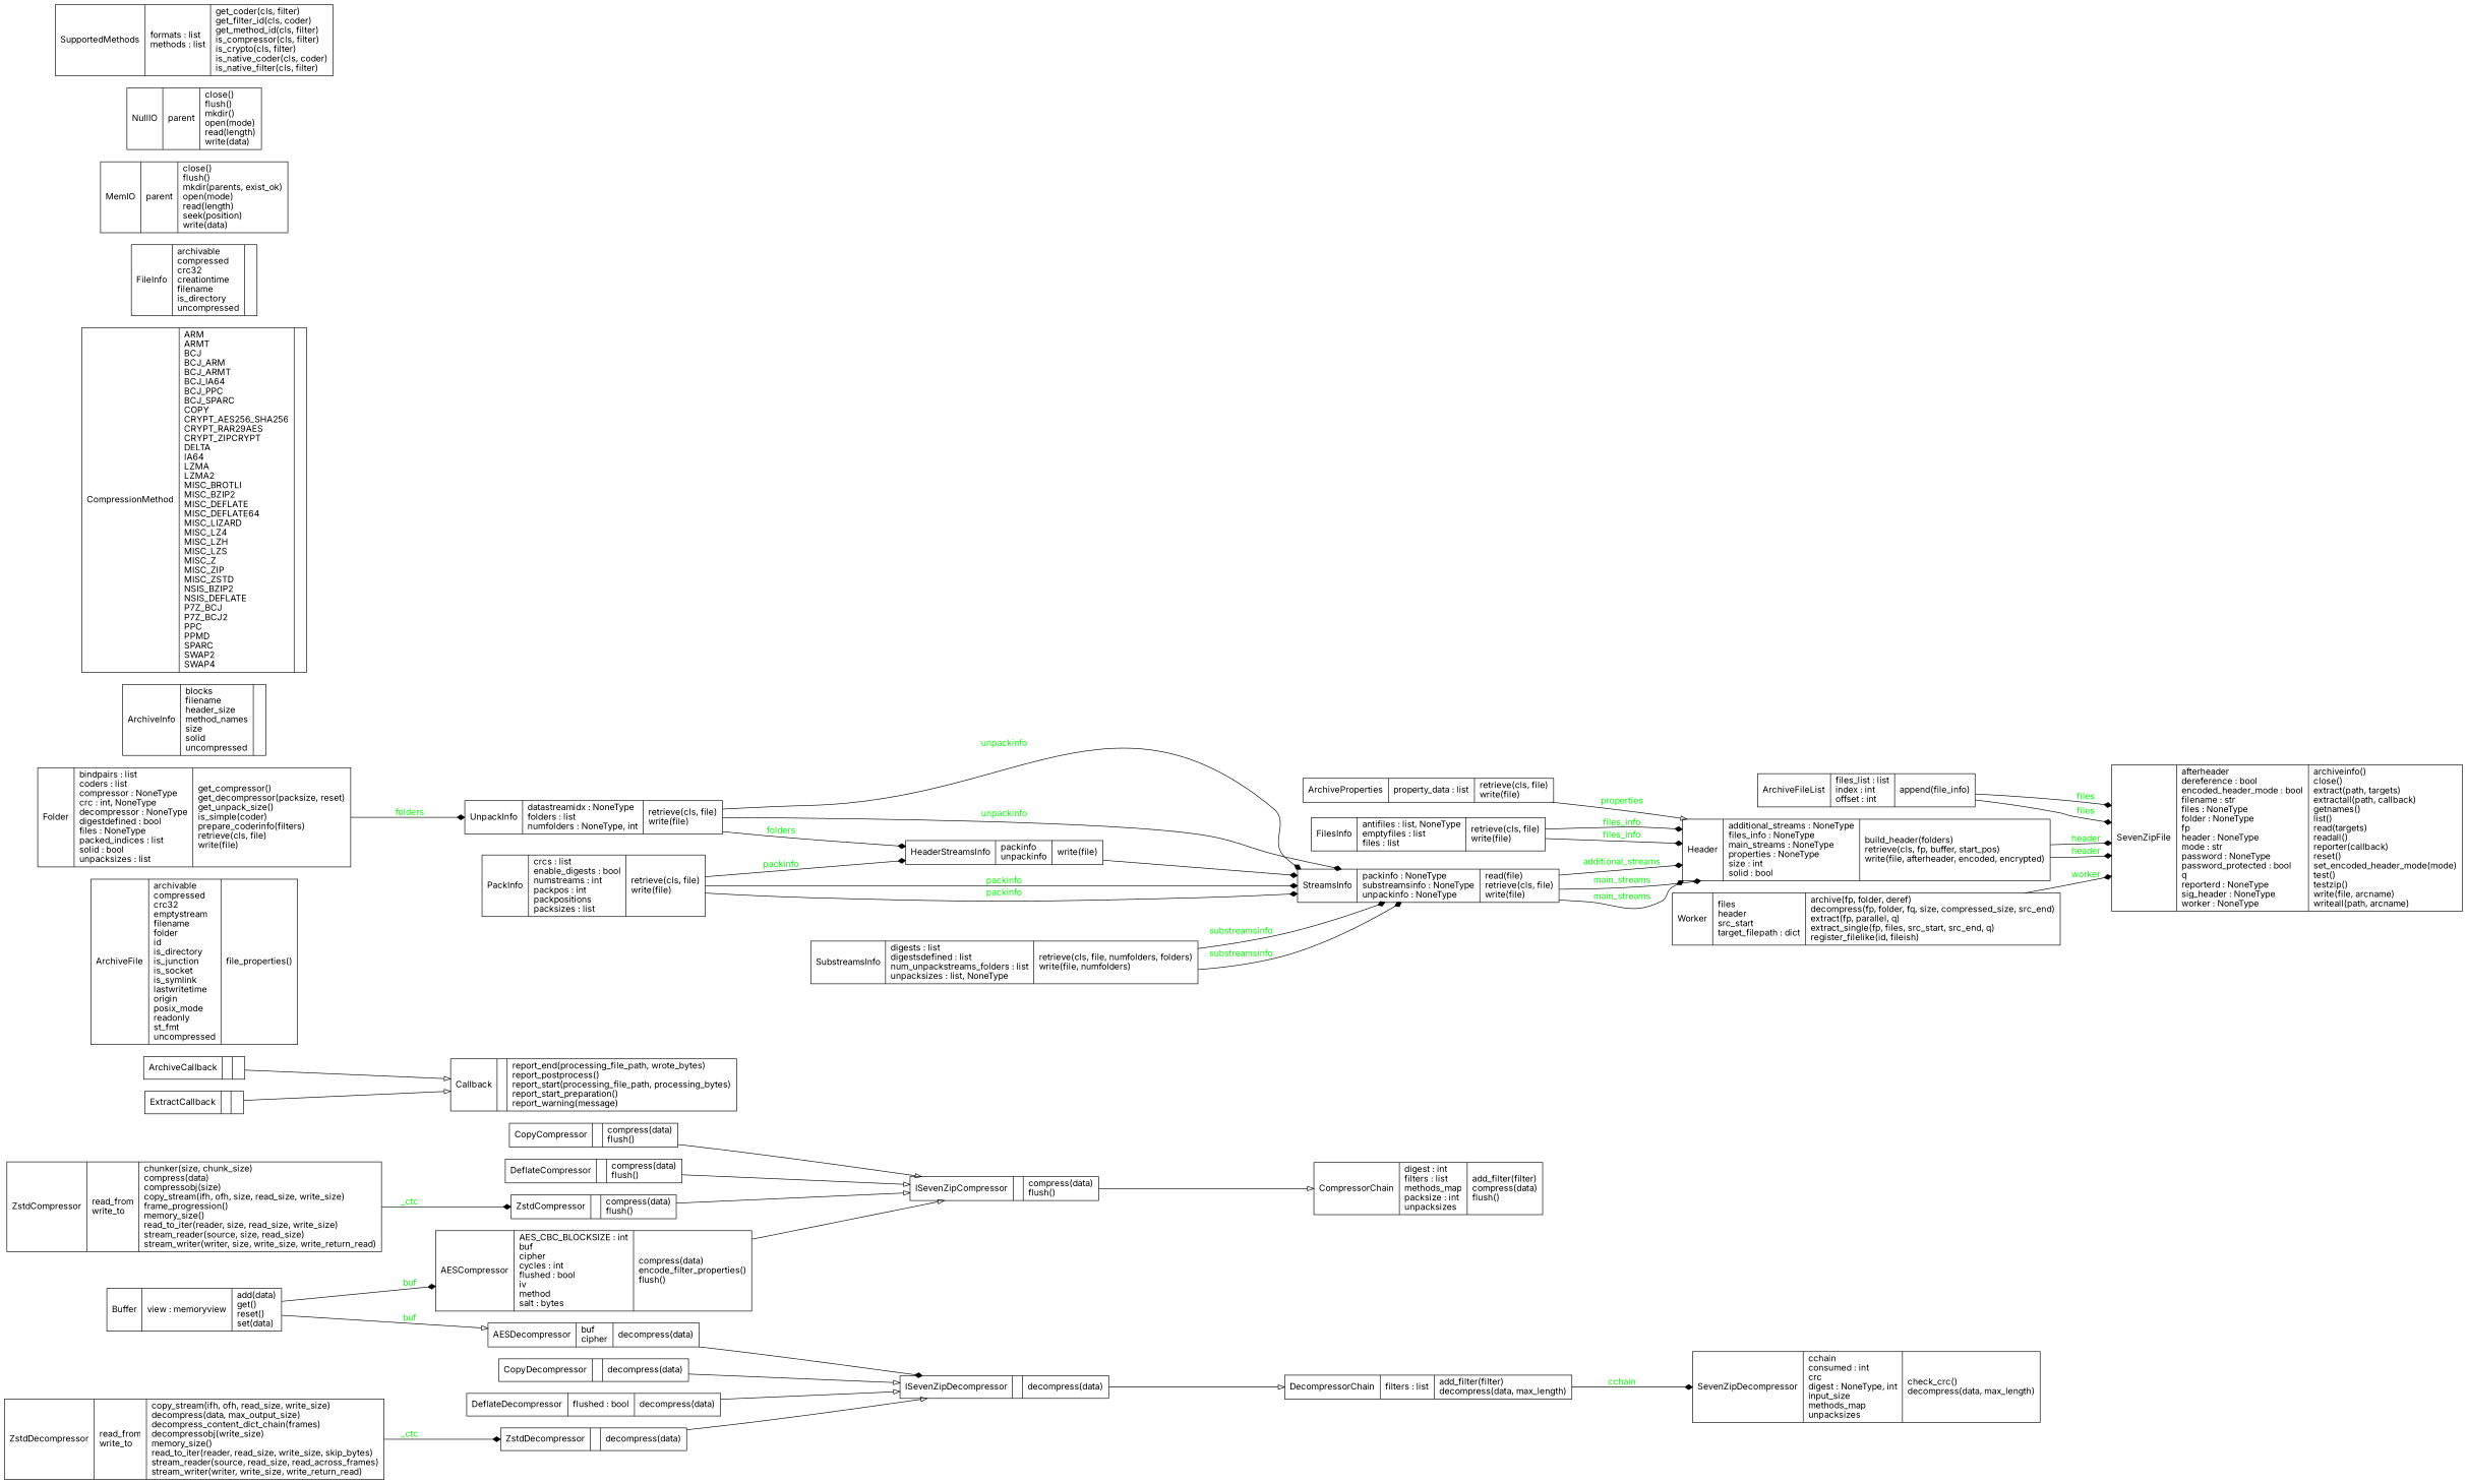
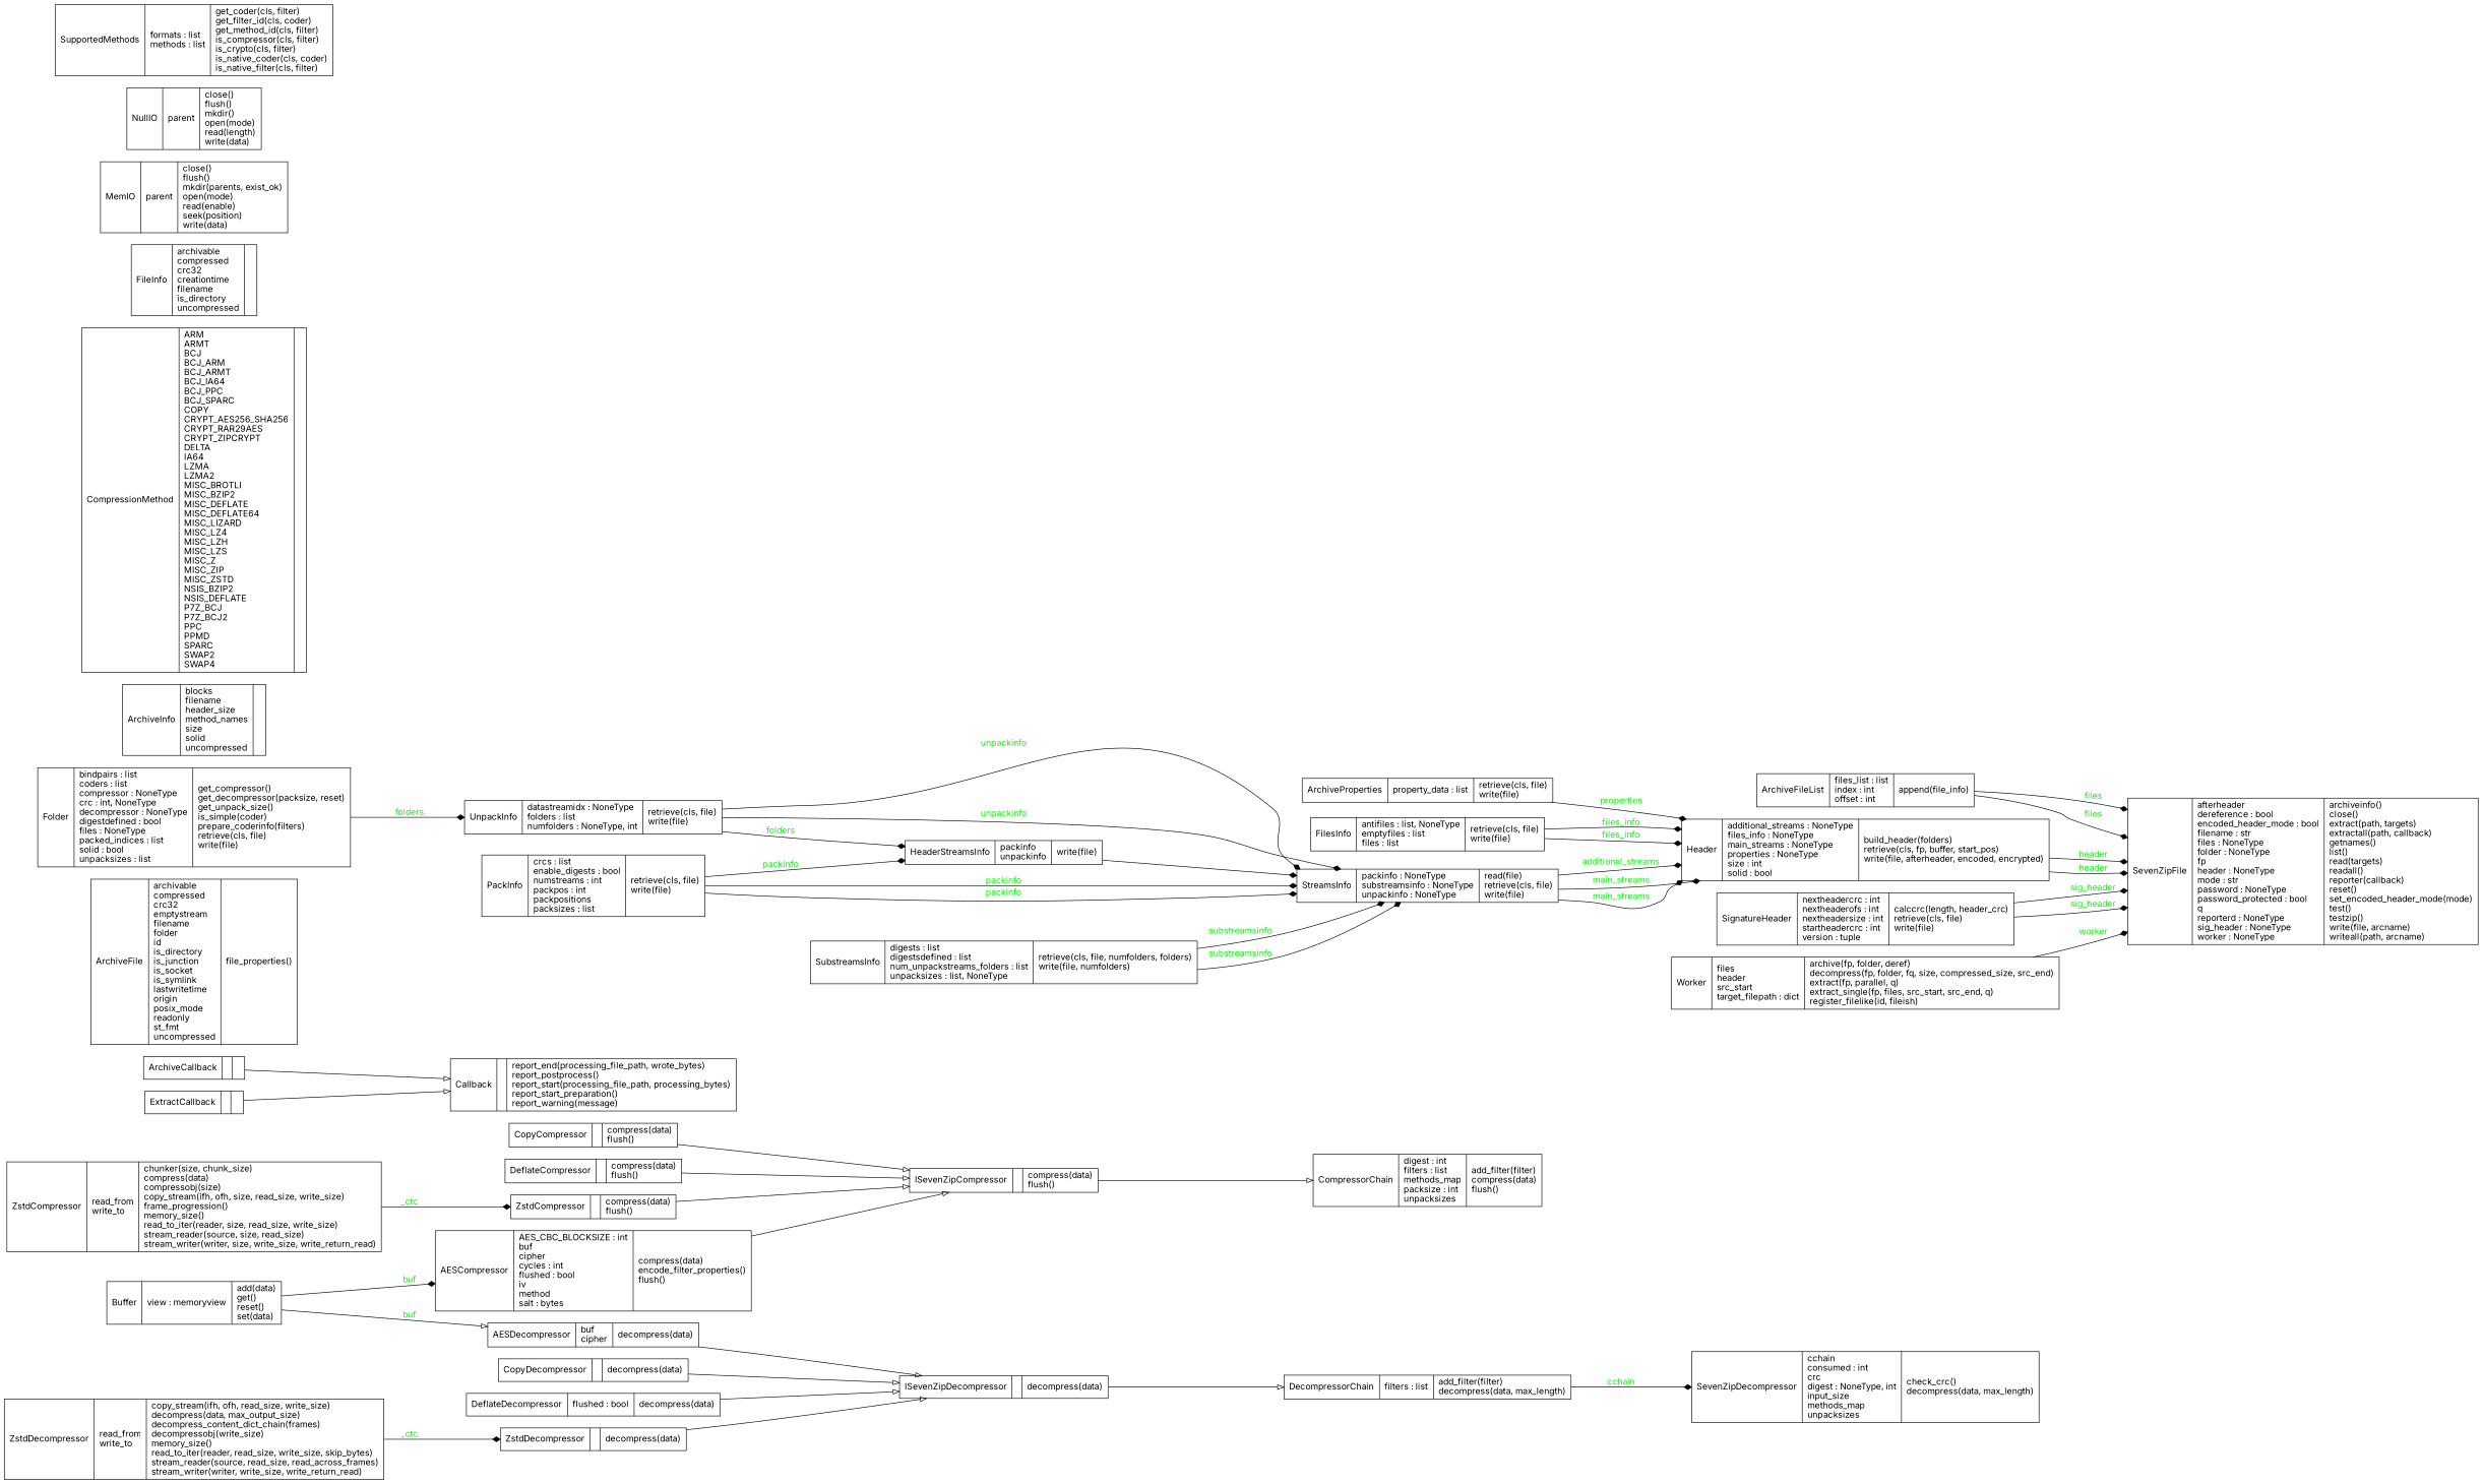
  digraph {
    fontname=Inter
    rankdir=LR
    node [fontname=Inter shape=record]
    edge [arrowhead=diamond arrowtail=none fontname=Inter fontcolor=green style=solid]
    n1 [label="{AESCompressor|AES_CBC_BLOCKSIZE : int\lbuf\lcipher\lcycles : int\lflushed : bool\liv\lmethod\lsalt : bytes\l|compress(data)\lencode_filter_properties()\lflush()\l}"]
    n2 [label="{ISevenZipCompressor|\l|compress(data)\lflush()\l}"]
    n3 [label="{CompressorChain|digest : int\lfilters : list\lmethods_map\lpacksize : int\lunpacksizes\l|add_filter(filter)\lcompress(data)\lflush()\l}"]
    n4 [label="{AESDecompressor|buf\lcipher\l|decompress(data)\l}"]
    n5 [label="{ISevenZipDecompressor|\l|decompress(data)\l}"]
    n6 [label="{DecompressorChain|filters : list\l|add_filter(filter)\ldecompress(data, max_length)\l}"]
    n7 [label="{ArchiveCallback|\l|}"]
    n8 [label="{Callback|\l|report_end(processing_file_path, wrote_bytes)\lreport_postprocess()\lreport_start(processing_file_path, processing_bytes)\lreport_start_preparation()\lreport_warning(message)\l}"]
    n9 [label="{ArchiveFile|archivable\lcompressed\lcrc32\lemptystream\lfilename\lfolder\lid\lis_directory\lis_junction\lis_socket\lis_symlink\llastwritetime\lorigin\lposix_mode\lreadonly\lst_fmt\luncompressed\l|file_properties()\l}"]
    n10 [label="{ArchiveFileList|files_list : list\lindex : int\loffset : int\l|append(file_info)\l}"]
    n11 [label="{SevenZipFile|afterheader\ldereference : bool\lencoded_header_mode : bool\lfilename : str\lfiles : NoneType\lfolder : NoneType\lfp\lheader : NoneType\lmode : str\lpassword : NoneType\lpassword_protected : bool\lq\lreporterd : NoneType\lsig_header : NoneType\lworker : NoneType\l|archiveinfo()\lclose()\lextract(path, targets)\lextractall(path, callback)\lgetnames()\llist()\lread(targets)\lreadall()\lreporter(callback)\lreset()\lset_encoded_header_mode(mode)\ltest()\ltestzip()\lwrite(file, arcname)\lwriteall(path, arcname)\l}"]
    n12 [label="{ArchiveInfo|blocks\lfilename\lheader_size\lmethod_names\lsize\lsolid\luncompressed\l|}"]
    n13 [label="{ArchiveProperties|property_data : list\l|retrieve(cls, file)\lwrite(file)\l}"]
    n14 [label="{Header|additional_streams : NoneType\lfiles_info : NoneType\lmain_streams : NoneType\lproperties : NoneType\lsize : int\lsolid : bool\l|build_header(folders)\lretrieve(cls, fp, buffer, start_pos)\lwrite(file, afterheader, encoded, encrypted)\l}"]
    n15 [label="{Buffer|view : memoryview\l|add(data)\lget()\lreset()\lset(data)\l}"]
    n16 [label="{CompressionMethod|ARM\lARMT\lBCJ\lBCJ_ARM\lBCJ_ARMT\lBCJ_IA64\lBCJ_PPC\lBCJ_SPARC\lCOPY\lCRYPT_AES256_SHA256\lCRYPT_RAR29AES\lCRYPT_ZIPCRYPT\lDELTA\lIA64\lLZMA\lLZMA2\lMISC_BROTLI\lMISC_BZIP2\lMISC_DEFLATE\lMISC_DEFLATE64\lMISC_LIZARD\lMISC_LZ4\lMISC_LZH\lMISC_LZS\lMISC_Z\lMISC_ZIP\lMISC_ZSTD\lNSIS_BZIP2\lNSIS_DEFLATE\lP7Z_BCJ\lP7Z_BCJ2\lPPC\lPPMD\lSPARC\lSWAP2\lSWAP4\l|}"]
    n17 [label="{CopyCompressor|\l|compress(data)\lflush()\l}"]
    n18 [label="{CopyDecompressor|\l|decompress(data)\l}"]
    n19 [label="{SevenZipDecompressor|cchain\lconsumed : int\lcrc\ldigest : NoneType, int\linput_size\lmethods_map\lunpacksizes\l|check_crc()\ldecompress(data, max_length)\l}"]
    n20 [label="{DeflateCompressor|\l|compress(data)\lflush()\l}"]
    n21 [label="{DeflateDecompressor|flushed : bool\l|decompress(data)\l}"]
    n22 [label="{ExtractCallback|\l|}"]
    n23 [label="{FileInfo|archivable\lcompressed\lcrc32\lcreationtime\lfilename\lis_directory\luncompressed\l|}"]
    n24 [label="{FilesInfo|antifiles : list, NoneType\lemptyfiles : list\lfiles : list\l|retrieve(cls, file)\lwrite(file)\l}"]
    n25 [label="{Folder|bindpairs : list\lcoders : list\lcompressor : NoneType\lcrc : int, NoneType\ldecompressor : NoneType\ldigestdefined : bool\lfiles : NoneType\lpacked_indices : list\lsolid : bool\lunpacksizes : list\l|get_compressor()\lget_decompressor(packsize, reset)\lget_unpack_size()\lis_simple(coder)\lprepare_coderinfo(filters)\lretrieve(cls, file)\lwrite(file)\l}"]
    n26 [label="{UnpackInfo|datastreamidx : NoneType\lfolders : list\lnumfolders : NoneType, int\l|retrieve(cls, file)\lwrite(file)\l}"]
    n27 [label="{HeaderStreamsInfo|packinfo\lunpackinfo\l|write(file)\l}"]
    n28 [label="{StreamsInfo|packinfo : NoneType\lsubstreamsinfo : NoneType\lunpackinfo : NoneType\l|read(file)\lretrieve(cls, file)\lwrite(file)\l}"]
-   n29 [label="{MemIO|parent\l|close()\lflush()\lmkdir(parents, exist_ok)\lopen(mode)\lread(length)\lseek(position)\lwrite(data)\l}"]
+   n29 [label="{MemIO|parent\l|close()\lflush()\lmkdir(parents, exist_ok)\lopen(mode)\lread(enable)\lseek(position)\lwrite(data)\l}"]
    n30 [label="{NullIO|parent\l|close()\lflush()\lmkdir()\lopen(mode)\lread(length)\lwrite(data)\l}"]
    n31 [label="{PackInfo|crcs : list\lenable_digests : bool\lnumstreams : int\lpackpos : int\lpackpositions\lpacksizes : list\l|retrieve(cls, file)\lwrite(file)\l}"]
+   n32 [label="{SignatureHeader|nextheadercrc : int\lnextheaderofs : int\lnextheadersize : int\lstartheadercrc : int\lversion : tuple\l|calccrc(length, header_crc)\lretrieve(cls, file)\lwrite(file)\l}"]
    n33 [label="{SubstreamsInfo|digests : list\ldigestsdefined : list\lnum_unpackstreams_folders : list\lunpacksizes : list, NoneType\l|retrieve(cls, file, numfolders, folders)\lwrite(file, numfolders)\l}"]
    n34 [label="{SupportedMethods|formats : list\lmethods : list\l|get_coder(cls, filter)\lget_filter_id(cls, coder)\lget_method_id(cls, filter)\lis_compressor(cls, filter)\lis_crypto(cls, filter)\lis_native_coder(cls, coder)\lis_native_filter(cls, filter)\l}"]
    n35 [label="{Worker|files\lheader\lsrc_start\ltarget_filepath : dict\l|archive(fp, folder, deref)\ldecompress(fp, folder, fq, size, compressed_size, src_end)\lextract(fp, parallel, q)\lextract_single(fp, files, src_start, src_end, q)\lregister_filelike(id, fileish)\l}"]
    n36 [label="{ZstdCompressor|\l|compress(data)\lflush()\l}"]
    n37 [label="{ZstdCompressor|read_from\lwrite_to\l|chunker(size, chunk_size)\lcompress(data)\lcompressobj(size)\lcopy_stream(ifh, ofh, size, read_size, write_size)\lframe_progression()\lmemory_size()\lread_to_iter(reader, size, read_size, write_size)\lstream_reader(source, size, read_size)\lstream_writer(writer, size, write_size, write_return_read)\l}"]
    n38 [label="{ZstdDecompressor|\l|decompress(data)\l}"]
    n39 [label="{ZstdDecompressor|read_from\lwrite_to\l|copy_stream(ifh, ofh, read_size, write_size)\ldecompress(data, max_output_size)\ldecompress_content_dict_chain(frames)\ldecompressobj(write_size)\lmemory_size()\lread_to_iter(reader, read_size, write_size, skip_bytes)\lstream_reader(source, read_size, read_across_frames)\lstream_writer(writer, write_size, write_return_read)\l}"]
    n1 -> n2 [arrowhead=empty fontcolor="" style=""]
    n2 -> n3 [arrowhead=empty fontcolor="" style=""]
-   n4 -> n5 [fontcolor="" style=""]
+   n4 -> n5 [arrowhead=empty fontcolor="" style=""]
    n5 -> n6 [arrowhead=empty fontcolor="" style=""]
    n6 -> n19 [label=cchain]
    n7 -> n8 [arrowhead=empty fontcolor="" style=""]
    n10 -> n11 [label=files]
    n10 -> n11 [label=files]
-   n13 -> n14 [arrowhead=empty label=properties]
+   n13 -> n14 [label=properties]
    n14 -> n11 [label=header]
    n14 -> n11 [label=header]
    n15 -> n1 [label=buf]
    n15 -> n4 [arrowhead=empty label=buf]
    n17 -> n2 [arrowhead=empty fontcolor="" style=""]
    n18 -> n5 [arrowhead=empty fontcolor="" style=""]
    n20 -> n2 [arrowhead=empty fontcolor="" style=""]
    n21 -> n5 [arrowhead=empty fontcolor="" style=""]
    n22 -> n8 [arrowhead=empty fontcolor="" style=""]
    n24 -> n14 [label=files_info]
    n24 -> n14 [label=files_info]
    n25 -> n26 [label=folders]
    n26 -> n27 [label=folders]
    n26 -> n28 [label=unpackinfo]
    n26 -> n28 [label=unpackinfo]
    n27 -> n28 [fontcolor="" style=""]
    n28 -> n14 [label=additional_streams]
    n28 -> n14 [label=main_streams]
    n28 -> n14 [label=main_streams]
    n31 -> n27 [label=packinfo]
    n31 -> n28 [label=packinfo]
    n31 -> n28 [label=packinfo]
+   n32 -> n11 [label=sig_header]
+   n32 -> n11 [label=sig_header]
    n33 -> n28 [label=substreamsinfo]
    n33 -> n28 [label=substreamsinfo]
    n35 -> n11 [label=worker]
    n36 -> n2 [arrowhead=empty fontcolor="" style=""]
    n37 -> n36 [label=_ctc]
    n38 -> n5 [arrowhead=empty fontcolor="" style=""]
    n39 -> n38 [label=_ctc]
  }
